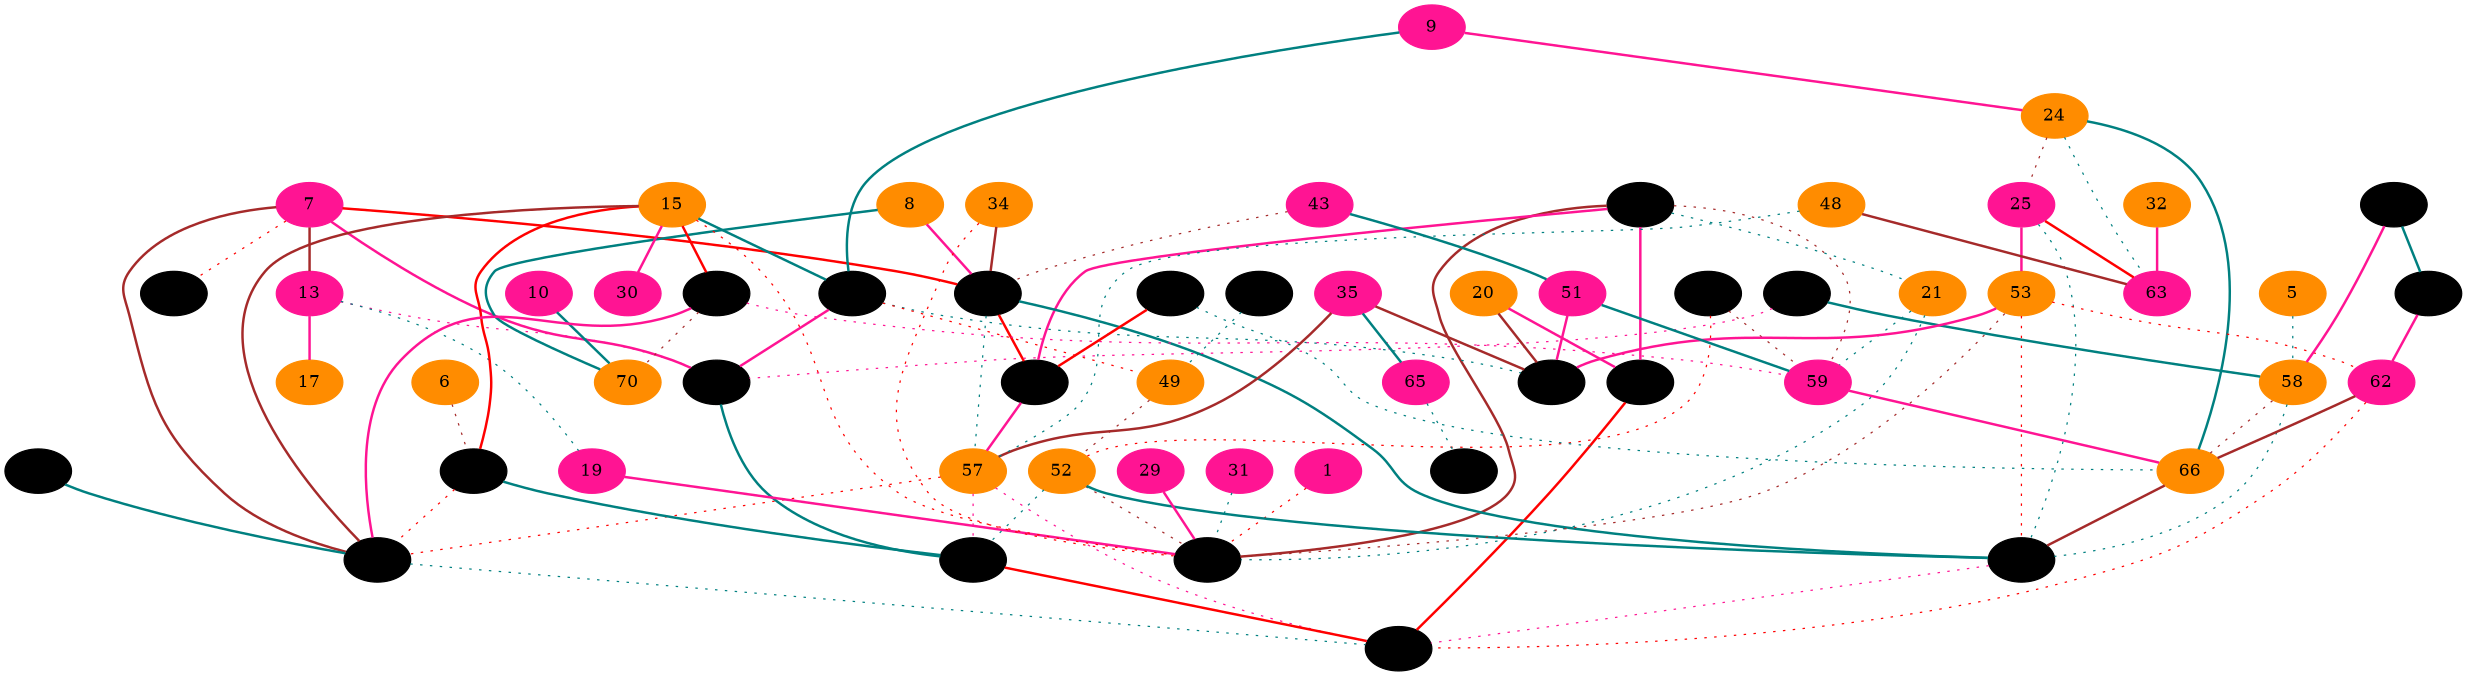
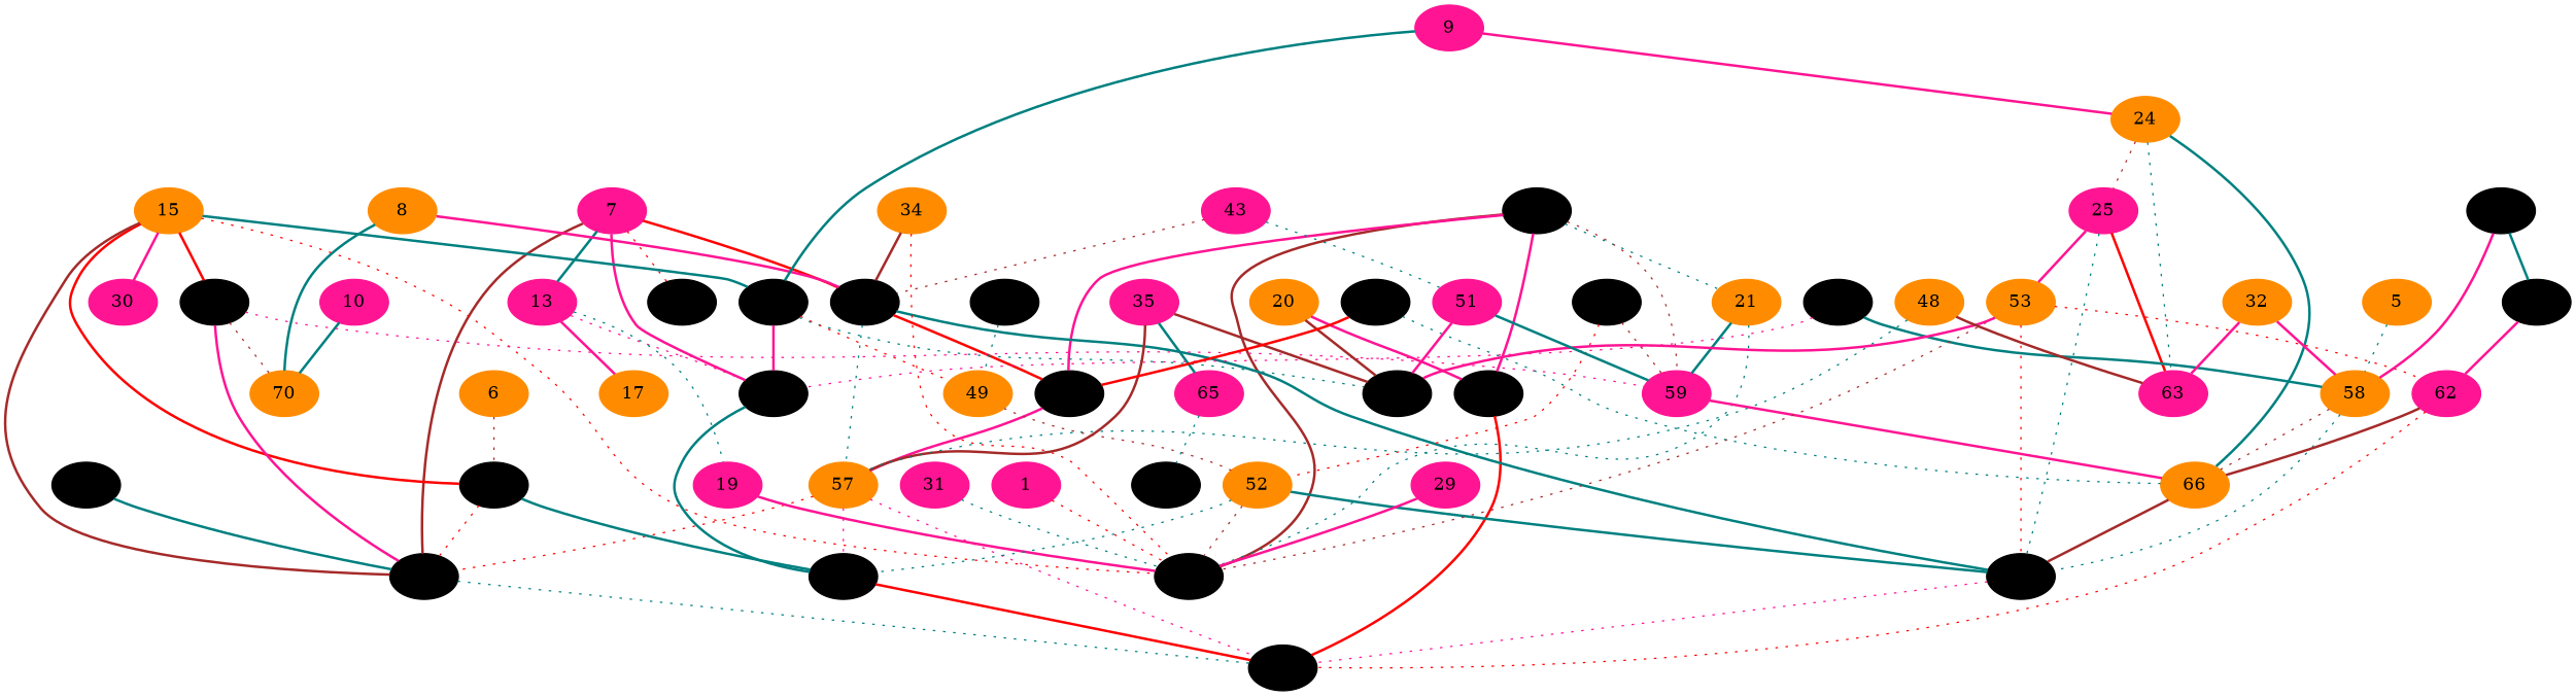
  graph {
    node [color=black style=filled]
    edge [color=teal style=bold weight=1.0]
    1 [color=deeppink]
    54
    3
    21 [color=darkorange]
    23
    46
    59 [color=deeppink]
    71
    57 [color=darkorange]
    66 [color=darkorange]
    5 [color=darkorange]
    58 [color=darkorange]
    69
    6 [color=darkorange]
    27
    64
    68
    7 [color=deeppink]
    13 [color=deeppink]
    45
    47
    55
    17 [color=darkorange]
    19 [color=deeppink]
    8 [color=darkorange]
    70 [color=darkorange]
    9 [color=deeppink]
    24 [color=darkorange]
    28
    25 [color=deeppink]
    63 [color=deeppink]
    60
    49 [color=darkorange]
    10 [color=deeppink]
    11
    52 [color=darkorange]
    14
    15 [color=darkorange]
    30 [color=deeppink]
    56
    20 [color=darkorange]
    53 [color=darkorange]
    62 [color=deeppink]
    29 [color=deeppink]
    31 [color=deeppink]
    32 [color=darkorange]
    33
    39
    34 [color=darkorange]
    35 [color=deeppink]
    65 [color=deeppink]
    72
    37
    38
    41
    43 [color=deeppink]
    51 [color=deeppink]
    48 [color=darkorange]
    1 -- 54 [color=red style=dotted]
    3 -- 54 [color=brown]
    3 -- 21 [style=dotted]
    3 -- 23 [color=deeppink]
    3 -- 46 [color=deeppink]
    3 -- 59 [color=brown style=dotted]
    21 -- 54 [style=dotted]
-   21 -- 59 [style=dotted]
+   21 -- 59
    23 -- 71 [color=red]
    46 -- 57 [color=deeppink]
    59 -- 66 [color=deeppink]
    57 -- 71 [color=deeppink style=dotted]
    57 -- 64 [color=red style=dotted]
    57 -- 68 [color=deeppink style=dotted]
    66 -- 69 [color=brown]
    5 -- 58 [style=dotted]
    58 -- 66 [color=brown style=dotted]
    58 -- 69 [style=dotted]
    69 -- 71 [color=deeppink style=dotted]
    6 -- 27 [color=brown style=dotted]
    27 -- 64 [color=red style=dotted]
    27 -- 68
    64 -- 71 [style=dotted]
    68 -- 71 [color=red]
    7 -- 64 [color=brown]
-   7 -- 13 [color=brown]
+   7 -- 13
    7 -- 45 [color=red]
    7 -- 47 [color=deeppink]
    7 -- 55 [color=red style=dotted]
    13 -- 47 [color=deeppink style=dotted]
    13 -- 17 [color=deeppink]
    13 -- 19 [style=dotted]
    45 -- 46 [color=red]
    45 -- 57 [style=dotted]
    45 -- 69
    47 -- 68
    19 -- 54 [color=deeppink]
    8 -- 45 [color=deeppink]
    8 -- 70
    9 -- 24 [color=deeppink]
    9 -- 28
    24 -- 66
    24 -- 25 [color=brown style=dotted]
    24 -- 63 [style=dotted]
    28 -- 47 [color=deeppink]
    28 -- 60 [style=dotted]
    28 -- 49 [color=red style=dotted]
    25 -- 69 [style=dotted]
    25 -- 63 [color=red]
    25 -- 53 [color=deeppink]
    49 -- 52 [color=brown style=dotted]
    10 -- 70
    11 -- 59 [color=brown style=dotted]
    11 -- 52 [color=red style=dotted]
    52 -- 54 [color=brown style=dotted]
    52 -- 69
    52 -- 68 [style=dotted]
    14 -- 58
    14 -- 47 [color=deeppink style=dotted]
    15 -- 54 [color=red style=dotted]
    15 -- 27 [color=red]
    15 -- 64 [color=brown]
    15 -- 28
    15 -- 30 [color=deeppink]
    15 -- 56 [color=red]
    56 -- 59 [color=deeppink style=dotted]
    56 -- 64 [color=deeppink]
    56 -- 70 [color=brown style=dotted]
    20 -- 23 [color=deeppink]
    20 -- 60 [color=brown]
    53 -- 54 [color=brown style=dotted]
    53 -- 69 [color=red style=dotted]
    53 -- 60 [color=deeppink]
    53 -- 62 [color=red style=dotted]
    62 -- 71 [color=red style=dotted]
    62 -- 66 [color=brown]
    29 -- 54 [color=deeppink]
    31 -- 54 [style=dotted]
+   32 -- 58 [color=deeppink]
    32 -- 63 [color=deeppink]
    33 -- 58 [color=deeppink]
    33 -- 39
    39 -- 62 [color=deeppink weight=2.0]
    34 -- 54 [color=red style=dotted]
    34 -- 45 [color=brown]
    35 -- 57 [color=brown]
    35 -- 60 [color=brown]
    35 -- 65
    65 -- 72 [style=dotted]
    37 -- 64
    38 -- 49 [style=dotted]
    41 -- 46 [color=red]
    41 -- 66 [style=dotted]
    43 -- 45 [color=brown style=dotted]
-   43 -- 51
+   43 -- 51 [style=dotted]
    51 -- 59
    51 -- 60 [color=deeppink]
    48 -- 57 [style=dotted]
    48 -- 63 [color=brown]
  }
